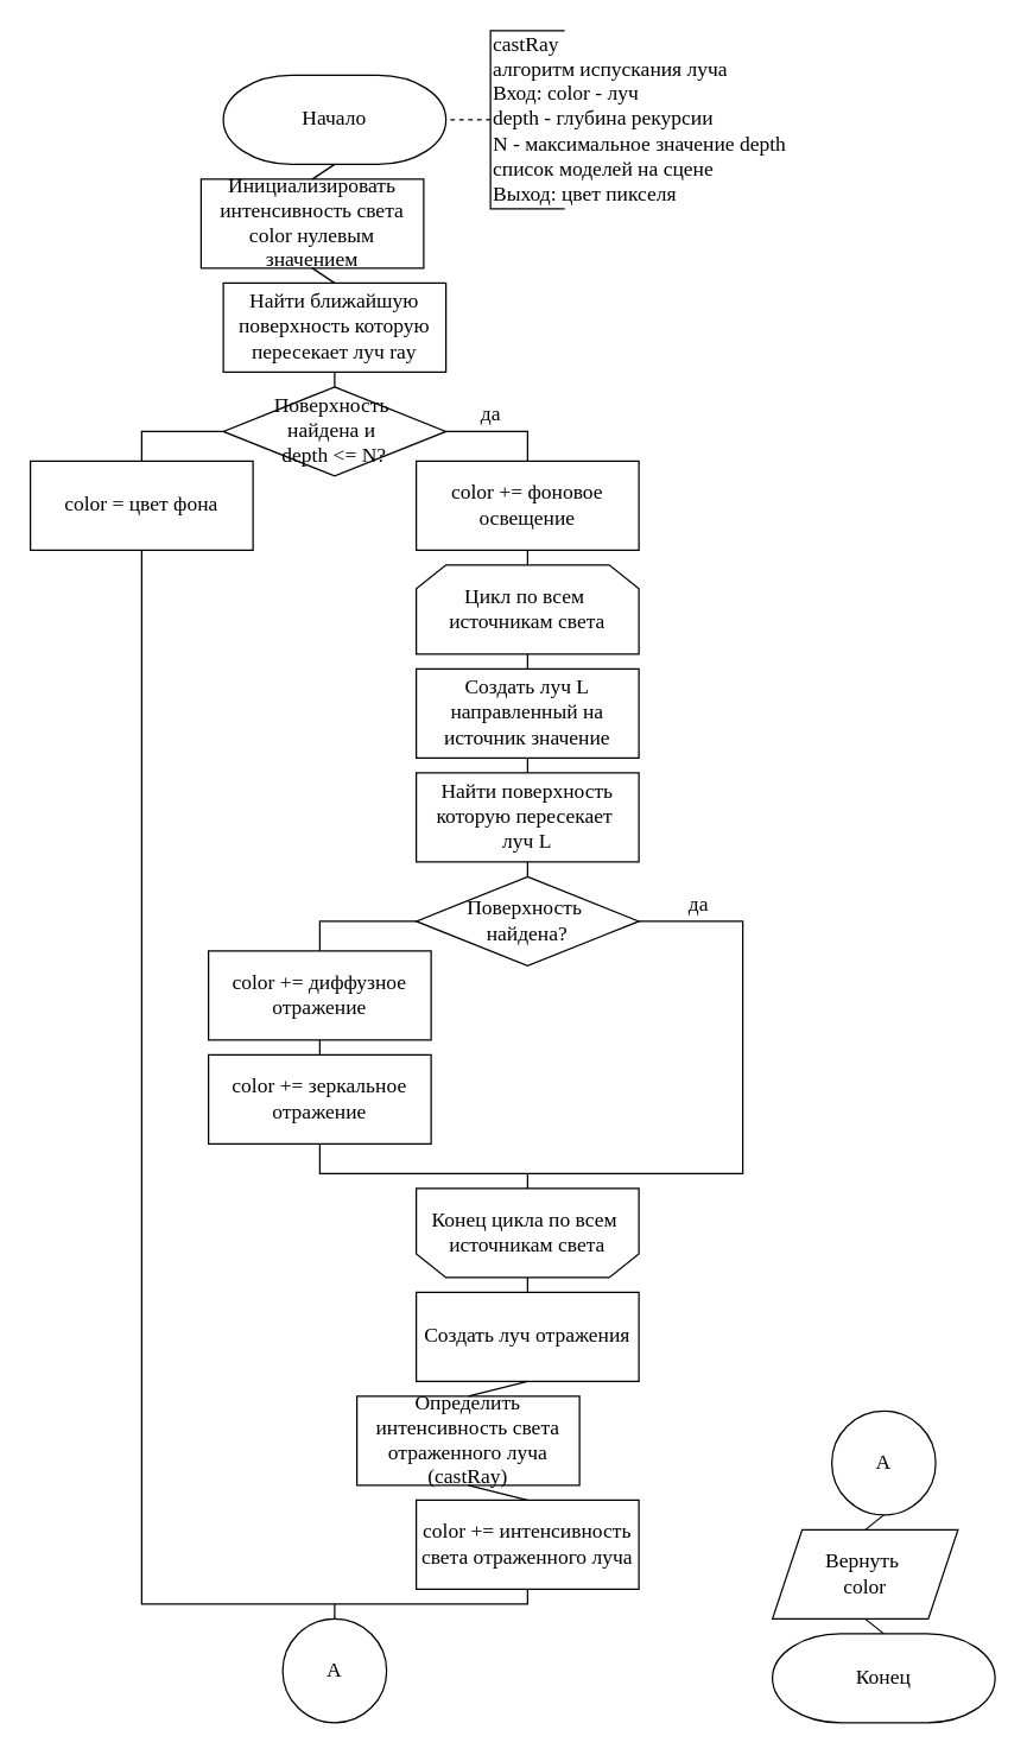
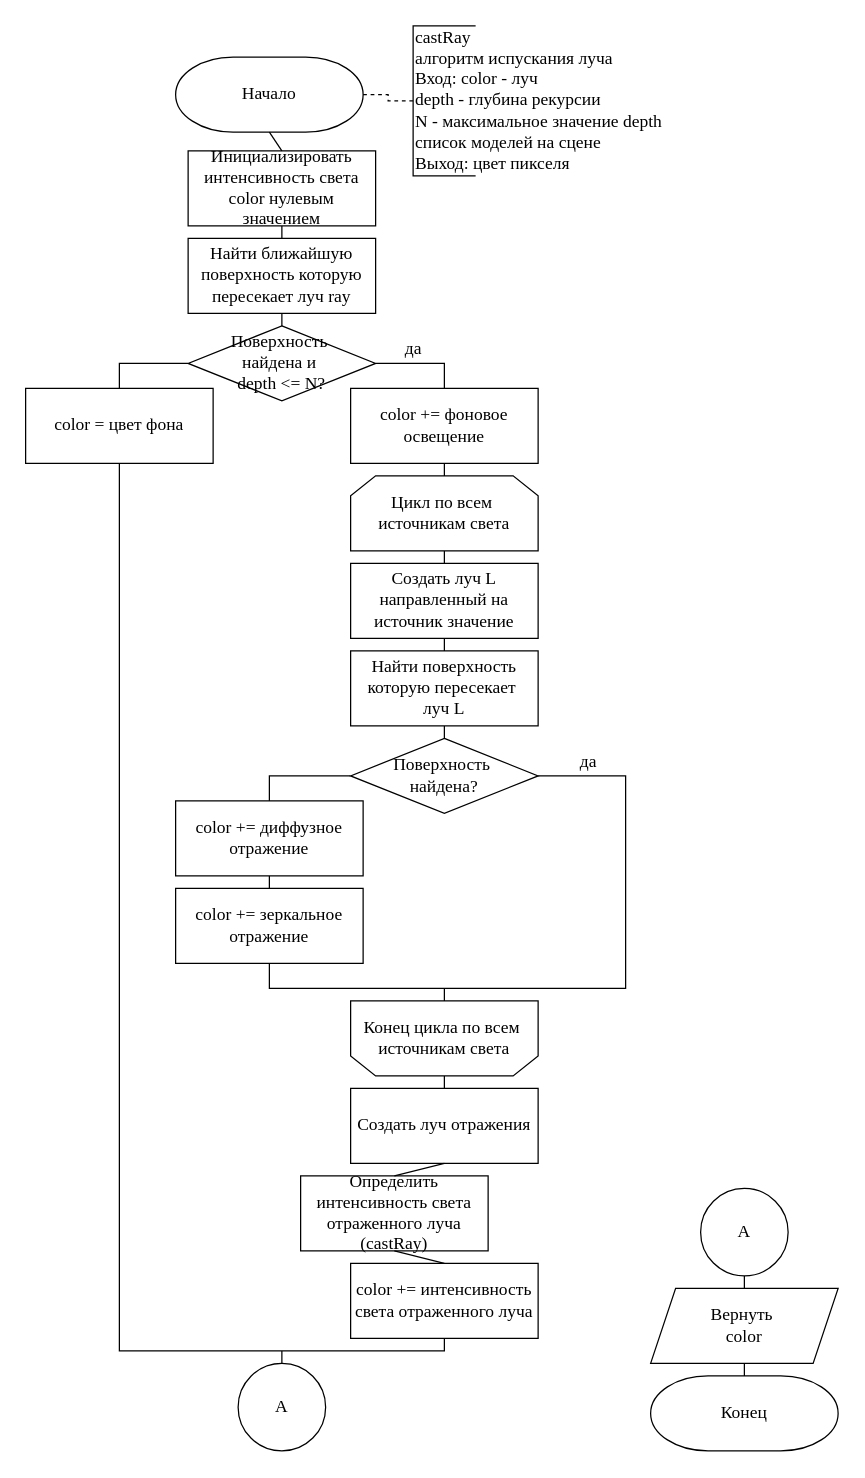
  <mxCell id="0" />
  <mxCell id="1" parent="0" />
- <mxCell id="2" value="Начало" style="strokeWidth=1;html=1;shape=mxgraph.flowchart.terminator;whiteSpace=wrap;fontFamily=Times New Roman;fontSize=14;" parent="1" vertex="1"><mxGeometry x="150" y="50" width="150" height="60" as="geometry" /></mxCell>
+ <mxCell id="2" value="Начало" style="strokeWidth=1;html=1;shape=mxgraph.flowchart.terminator;whiteSpace=wrap;fontFamily=Times New Roman;fontSize=14;" parent="1" vertex="1"><mxGeometry x="140" y="45" width="150" height="60" as="geometry" /></mxCell>
  <mxCell id="3" style="edgeStyle=orthogonalEdgeStyle;rounded=0;orthogonalLoop=1;jettySize=auto;html=1;exitX=0;exitY=0.5;exitDx=0;exitDy=0;exitPerimeter=0;endArrow=none;endFill=0;dashed=1;fontFamily=Times New Roman;entryX=1;entryY=0.5;entryDx=0;entryDy=0;entryPerimeter=0;fontSize=14;" parent="1" source="4" target="2" edge="1"><mxGeometry relative="1" as="geometry"><mxPoint x="296" y="70" as="sourcePoint" /></mxGeometry></mxCell>
  <mxCell id="4" value="&lt;font style=&quot;font-size: 14px;&quot;&gt;castRay&lt;/font&gt;&lt;div style=&quot;font-size: 14px;&quot;&gt;&lt;font style=&quot;font-size: 14px;&quot;&gt;алгоритм испускания луча&lt;/font&gt;&lt;/div&gt;&lt;div style=&quot;font-size: 14px;&quot;&gt;&lt;div style=&quot;font-size: 14px;&quot;&gt;&lt;font style=&quot;font-size: 14px;&quot;&gt;&lt;span style=&quot;background-color: rgb(255, 255, 255); white-space-collapse: preserve; font-size: 14px;&quot;&gt;Вход: &lt;/span&gt;&lt;span style=&quot;white-space-collapse: preserve; background-color: initial; font-size: 14px;&quot;&gt;color - луч&lt;/span&gt;&lt;/font&gt;&lt;/div&gt;&lt;div style=&quot;font-size: 14px;&quot;&gt;&lt;span style=&quot;white-space-collapse: preserve; font-size: 14px;&quot;&gt;&lt;font style=&quot;font-size: 14px;&quot;&gt;depth - глубина рекурсии&lt;/font&gt;&lt;/span&gt;&lt;/div&gt;&lt;div style=&quot;font-size: 14px;&quot;&gt;&lt;span style=&quot;white-space-collapse: preserve; font-size: 14px;&quot;&gt;&lt;font style=&quot;font-size: 14px;&quot;&gt;N - максимальное значение depth&lt;/font&gt;&lt;/span&gt;&lt;/div&gt;&lt;div style=&quot;font-size: 14px;&quot;&gt;&lt;font style=&quot;font-size: 14px;&quot;&gt;&lt;span style=&quot;white-space-collapse: preserve; font-size: 14px;&quot;&gt;список моделей на сцене&lt;/span&gt;&lt;span style=&quot;white-space-collapse: preserve; font-size: 14px;&quot;&gt;&lt;br style=&quot;font-size: 14px;&quot;&gt;&lt;/span&gt;&lt;/font&gt;&lt;div style=&quot;font-size: 14px;&quot;&gt;&lt;div style=&quot;font-size: 14px;&quot;&gt;&lt;span style=&quot;background-color: rgb(255, 255, 255); white-space-collapse: preserve; font-size: 14px;&quot;&gt;&lt;font style=&quot;font-size: 14px;&quot;&gt;Выход: цвет пикселя&lt;/font&gt;&lt;/span&gt;&lt;/div&gt;&lt;/div&gt;&lt;/div&gt;&lt;/div&gt;" style="strokeWidth=1;html=1;shape=mxgraph.flowchart.annotation_1;align=left;pointerEvents=1;fontFamily=Times New Roman;fontSize=14;" parent="1" vertex="1"><mxGeometry x="330" y="20" width="50" height="120" as="geometry" /></mxCell>
  <mxCell id="5" value="Найти ближайшую поверхность которую пересекает луч ray" style="rounded=0;whiteSpace=wrap;html=1;fontFamily=Times New Roman;fontSize=14;" parent="1" vertex="1"><mxGeometry x="150" y="190" width="150" height="60" as="geometry" /></mxCell>
- <mxCell id="6" value="Инициализировать интенсивность света color нулевым значением" style="rounded=0;whiteSpace=wrap;html=1;fontFamily=Times New Roman;fontSize=14;" parent="1" vertex="1"><mxGeometry x="135" y="120" width="150" height="60" as="geometry" /></mxCell>
+ <mxCell id="6" value="Инициализировать интенсивность света color нулевым значением" style="rounded=0;whiteSpace=wrap;html=1;fontFamily=Times New Roman;fontSize=14;" parent="1" vertex="1"><mxGeometry x="150" y="120" width="150" height="60" as="geometry" /></mxCell>
  <mxCell id="7" value="" style="endArrow=none;html=1;rounded=0;exitX=0.5;exitY=0;exitDx=0;exitDy=0;entryX=0.5;entryY=1;entryDx=0;entryDy=0;fontFamily=Times New Roman;fontSize=14;" parent="1" source="5" target="6" edge="1"><mxGeometry width="50" height="50" relative="1" as="geometry"><mxPoint x="190" y="400" as="sourcePoint" /><mxPoint x="220" y="250" as="targetPoint" /></mxGeometry></mxCell>
  <mxCell id="8" value="" style="endArrow=none;html=1;rounded=0;entryX=0.5;entryY=1;entryDx=0;entryDy=0;entryPerimeter=0;exitX=0.5;exitY=0;exitDx=0;exitDy=0;fontFamily=Times New Roman;fontSize=14;" parent="1" source="6" target="2" edge="1"><mxGeometry width="50" height="50" relative="1" as="geometry"><mxPoint x="170" y="100" as="sourcePoint" /><mxPoint x="220" y="50" as="targetPoint" /></mxGeometry></mxCell>
  <mxCell id="9" style="edgeStyle=orthogonalEdgeStyle;rounded=0;orthogonalLoop=1;jettySize=auto;html=1;exitX=1;exitY=0.5;exitDx=0;exitDy=0;entryX=0.5;entryY=0;entryDx=0;entryDy=0;endArrow=none;endFill=0;fontFamily=Times New Roman;fontSize=14;" parent="1" source="11" target="16" edge="1"><mxGeometry relative="1" as="geometry"><Array as="points" /></mxGeometry></mxCell>
  <mxCell id="10" style="edgeStyle=orthogonalEdgeStyle;rounded=0;orthogonalLoop=1;jettySize=auto;html=1;exitX=0;exitY=0.5;exitDx=0;exitDy=0;endArrow=none;endFill=0;fontFamily=Times New Roman;fontSize=14;" parent="1" source="11" target="40" edge="1"><mxGeometry relative="1" as="geometry" /></mxCell>
  <mxCell id="11" value="Поверхность&amp;nbsp;&lt;div style=&quot;font-size: 14px;&quot;&gt;найдена и&amp;nbsp;&lt;/div&gt;&lt;div style=&quot;font-size: 14px;&quot;&gt;depth &amp;lt;=&amp;nbsp;&lt;span style=&quot;text-align: left; white-space: pre; font-size: 14px;&quot;&gt;N&lt;/span&gt;?&lt;/div&gt;" style="rhombus;whiteSpace=wrap;html=1;fontFamily=Times New Roman;fontSize=14;" parent="1" vertex="1"><mxGeometry x="150" y="260" width="150" height="60" as="geometry" /></mxCell>
  <mxCell id="12" value="да" style="text;html=1;align=center;verticalAlign=bottom;resizable=0;points=[];autosize=1;strokeColor=none;fillColor=none;fontFamily=Times New Roman;fontSize=14;" parent="1" vertex="1"><mxGeometry x="310" y="260" width="40" height="30" as="geometry" /></mxCell>
  <mxCell id="13" value="" style="endArrow=none;html=1;rounded=0;entryX=0.5;entryY=1;entryDx=0;entryDy=0;fontFamily=Times New Roman;fontSize=14;" parent="1" source="11" target="5" edge="1"><mxGeometry width="50" height="50" relative="1" as="geometry"><mxPoint x="200" y="450" as="sourcePoint" /><mxPoint x="220" y="290" as="targetPoint" /></mxGeometry></mxCell>
  <mxCell id="14" value="&lt;font style=&quot;font-size: 14px;&quot;&gt;Цикл по всем&amp;nbsp;&lt;/font&gt;&lt;div style=&quot;font-size: 14px;&quot;&gt;&lt;span style=&quot;background-color: initial; font-size: 14px;&quot;&gt;источникам света&lt;/span&gt;&lt;/div&gt;" style="shape=loopLimit;whiteSpace=wrap;html=1;fontFamily=Times New Roman;fontSize=14;" parent="1" vertex="1"><mxGeometry x="280" y="380" width="150" height="60" as="geometry" /></mxCell>
  <mxCell id="15" value="" style="endArrow=none;html=1;rounded=0;entryX=0.5;entryY=1;entryDx=0;entryDy=0;exitX=0.5;exitY=0;exitDx=0;exitDy=0;fontFamily=Times New Roman;fontSize=14;" parent="1" source="18" target="14" edge="1"><mxGeometry width="50" height="50" relative="1" as="geometry"><mxPoint x="355" y="540" as="sourcePoint" /><mxPoint x="356" y="430" as="targetPoint" /></mxGeometry></mxCell>
  <mxCell id="16" value="color += фоновое освещение" style="rounded=0;whiteSpace=wrap;html=1;fontFamily=Times New Roman;fontSize=14;" parent="1" vertex="1"><mxGeometry x="280" y="310" width="150" height="60" as="geometry" /></mxCell>
  <mxCell id="17" value="" style="endArrow=none;html=1;rounded=0;exitX=0.5;exitY=1;exitDx=0;exitDy=0;entryX=0.5;entryY=0;entryDx=0;entryDy=0;fontFamily=Times New Roman;fontSize=14;" parent="1" source="16" target="14" edge="1"><mxGeometry width="50" height="50" relative="1" as="geometry"><mxPoint x="230" y="620" as="sourcePoint" /><mxPoint x="230" y="610" as="targetPoint" /></mxGeometry></mxCell>
  <mxCell id="18" value="Создать луч L направленный на источник значение" style="rounded=0;whiteSpace=wrap;html=1;fontFamily=Times New Roman;fontSize=14;" parent="1" vertex="1"><mxGeometry x="280" y="450" width="150" height="60" as="geometry" /></mxCell>
  <mxCell id="19" value="Найти поверхность которую пересекает&amp;nbsp;&lt;div style=&quot;font-size: 14px;&quot;&gt;луч L&lt;/div&gt;" style="rounded=0;whiteSpace=wrap;html=1;fontFamily=Times New Roman;fontSize=14;" parent="1" vertex="1"><mxGeometry x="280" y="520" width="150" height="60" as="geometry" /></mxCell>
  <mxCell id="20" value="" style="endArrow=none;html=1;rounded=0;exitX=0.5;exitY=0;exitDx=0;exitDy=0;entryX=0.5;entryY=1;entryDx=0;entryDy=0;fontFamily=Times New Roman;fontSize=14;" parent="1" source="19" target="18" edge="1"><mxGeometry width="50" height="50" relative="1" as="geometry"><mxPoint x="230" y="620" as="sourcePoint" /><mxPoint x="230" y="610" as="targetPoint" /></mxGeometry></mxCell>
  <mxCell id="21" style="edgeStyle=orthogonalEdgeStyle;rounded=0;orthogonalLoop=1;jettySize=auto;html=1;exitX=1;exitY=0.5;exitDx=0;exitDy=0;endArrow=none;endFill=0;entryX=0.5;entryY=1;entryDx=0;entryDy=0;fontFamily=Times New Roman;fontSize=14;" parent="1" source="23" target="27" edge="1"><mxGeometry relative="1" as="geometry"><Array as="points"><mxPoint x="500" y="620" /><mxPoint x="500" y="790" /><mxPoint x="215" y="790" /></Array><mxPoint x="210" y="870" as="targetPoint" /></mxGeometry></mxCell>
  <mxCell id="22" style="edgeStyle=orthogonalEdgeStyle;rounded=0;orthogonalLoop=1;jettySize=auto;html=1;exitX=0;exitY=0.5;exitDx=0;exitDy=0;entryX=0.5;entryY=0;entryDx=0;entryDy=0;endArrow=none;endFill=0;fontFamily=Times New Roman;fontSize=14;" parent="1" source="23" target="26" edge="1"><mxGeometry relative="1" as="geometry" /></mxCell>
  <mxCell id="23" value="Поверхность&amp;nbsp;&lt;div style=&quot;font-size: 14px;&quot;&gt;найдена&lt;span style=&quot;background-color: initial; font-size: 14px;&quot;&gt;?&lt;/span&gt;&lt;/div&gt;" style="rhombus;whiteSpace=wrap;html=1;fontFamily=Times New Roman;fontSize=14;" parent="1" vertex="1"><mxGeometry x="280" y="590" width="150" height="60" as="geometry" /></mxCell>
  <mxCell id="24" value="да" style="text;html=1;align=center;verticalAlign=bottom;resizable=0;points=[];autosize=1;strokeColor=none;fillColor=none;fontFamily=Times New Roman;fontSize=14;" parent="1" vertex="1"><mxGeometry x="450" y="590" width="40" height="30" as="geometry" /></mxCell>
  <mxCell id="25" value="" style="endArrow=none;html=1;rounded=0;entryX=0.5;entryY=1;entryDx=0;entryDy=0;fontFamily=Times New Roman;fontSize=14;" parent="1" source="23" target="19" edge="1"><mxGeometry width="50" height="50" relative="1" as="geometry"><mxPoint x="335" y="810" as="sourcePoint" /><mxPoint x="355" y="610" as="targetPoint" /></mxGeometry></mxCell>
  <mxCell id="26" value="color += диффузное отражение" style="rounded=0;whiteSpace=wrap;html=1;fontFamily=Times New Roman;fontSize=14;" parent="1" vertex="1"><mxGeometry x="140" y="640" width="150" height="60" as="geometry" /></mxCell>
  <mxCell id="27" value="color += зеркальное отражение" style="rounded=0;whiteSpace=wrap;html=1;fontFamily=Times New Roman;fontSize=14;" parent="1" vertex="1"><mxGeometry x="140" y="710" width="150" height="60" as="geometry" /></mxCell>
  <mxCell id="28" value="" style="endArrow=none;html=1;rounded=0;exitX=0.5;exitY=1;exitDx=0;exitDy=0;entryX=0.5;entryY=0;entryDx=0;entryDy=0;fontFamily=Times New Roman;fontSize=14;" parent="1" source="26" target="27" edge="1"><mxGeometry width="50" height="50" relative="1" as="geometry"><mxPoint x="505" y="710" as="sourcePoint" /><mxPoint x="505" y="720" as="targetPoint" /></mxGeometry></mxCell>
  <mxCell id="29" style="edgeStyle=orthogonalEdgeStyle;rounded=0;orthogonalLoop=1;jettySize=auto;html=1;exitX=0.5;exitY=0;exitDx=0;exitDy=0;endArrow=none;endFill=0;fontFamily=Times New Roman;fontSize=14;" parent="1" source="30" edge="1"><mxGeometry relative="1" as="geometry"><mxPoint x="355" y="790" as="targetPoint" /></mxGeometry></mxCell>
  <mxCell id="30" value="Конец цикла по всем&amp;nbsp;&lt;div style=&quot;font-size: 14px;&quot;&gt;&lt;span style=&quot;background-color: initial; font-size: 14px;&quot;&gt;источникам света&lt;/span&gt;&lt;/div&gt;" style="shape=loopLimit;whiteSpace=wrap;html=1;flipV=1;fontFamily=Times New Roman;fontSize=14;" parent="1" vertex="1"><mxGeometry x="280" y="800" width="150" height="60" as="geometry" /></mxCell>
  <mxCell id="31" value="Создать луч отражения" style="rounded=0;whiteSpace=wrap;html=1;fontFamily=Times New Roman;fontSize=14;" parent="1" vertex="1"><mxGeometry x="280" y="870" width="150" height="60" as="geometry" /></mxCell>
  <mxCell id="32" value="" style="endArrow=none;html=1;rounded=0;exitX=0.5;exitY=0;exitDx=0;exitDy=0;entryX=0.5;entryY=1;entryDx=0;entryDy=0;fontFamily=Times New Roman;fontSize=14;" parent="1" source="31" target="30" edge="1"><mxGeometry width="50" height="50" relative="1" as="geometry"><mxPoint x="220" y="1000" as="sourcePoint" /><mxPoint x="345" y="890" as="targetPoint" /></mxGeometry></mxCell>
  <mxCell id="33" value="Определить интенсивность света отраженного луча (castRay)" style="rounded=0;whiteSpace=wrap;html=1;fontFamily=Times New Roman;fontSize=14;" parent="1" vertex="1"><mxGeometry x="240" y="940" width="150" height="60" as="geometry" /></mxCell>
  <mxCell id="34" value="" style="endArrow=none;html=1;rounded=0;exitX=0.5;exitY=0;exitDx=0;exitDy=0;entryX=0.5;entryY=1;entryDx=0;entryDy=0;fontFamily=Times New Roman;fontSize=14;" parent="1" source="33" target="31" edge="1"><mxGeometry width="50" height="50" relative="1" as="geometry"><mxPoint x="230" y="1110" as="sourcePoint" /><mxPoint x="355" y="1000" as="targetPoint" /></mxGeometry></mxCell>
  <mxCell id="35" style="edgeStyle=orthogonalEdgeStyle;rounded=0;orthogonalLoop=1;jettySize=auto;html=1;exitX=0.5;exitY=1;exitDx=0;exitDy=0;entryX=0.5;entryY=1;entryDx=0;entryDy=0;endArrow=none;endFill=0;fontFamily=Times New Roman;fontSize=14;" parent="1" source="36" target="40" edge="1"><mxGeometry relative="1" as="geometry"><Array as="points"><mxPoint x="355" y="1080" /><mxPoint x="95" y="1080" /></Array></mxGeometry></mxCell>
  <mxCell id="36" value="color += интенсивность света отраженного луча" style="rounded=0;whiteSpace=wrap;html=1;fontFamily=Times New Roman;fontSize=14;" parent="1" vertex="1"><mxGeometry x="280" y="1010" width="150" height="60" as="geometry" /></mxCell>
  <mxCell id="37" value="" style="endArrow=none;html=1;rounded=0;exitX=0.5;exitY=1;exitDx=0;exitDy=0;entryX=0.5;entryY=0;entryDx=0;entryDy=0;fontFamily=Times New Roman;fontSize=14;" parent="1" source="33" target="36" edge="1"><mxGeometry width="50" height="50" relative="1" as="geometry"><mxPoint x="215" y="1010" as="sourcePoint" /><mxPoint x="505" y="1030" as="targetPoint" /></mxGeometry></mxCell>
  <mxCell id="38" style="edgeStyle=orthogonalEdgeStyle;rounded=0;orthogonalLoop=1;jettySize=auto;html=1;exitX=0.5;exitY=0;exitDx=0;exitDy=0;exitPerimeter=0;endArrow=none;endFill=0;fontFamily=Times New Roman;fontSize=14;" parent="1" edge="1"><mxGeometry relative="1" as="geometry"><mxPoint x="225" y="1080" as="targetPoint" /><mxPoint x="225" y="1090" as="sourcePoint" /></mxGeometry></mxCell>
  <mxCell id="39" value="&lt;font style=&quot;font-size: 14px;&quot;&gt;A&lt;/font&gt;" style="strokeWidth=1;html=1;shape=mxgraph.flowchart.start_2;whiteSpace=wrap;rounded=0;strokeColor=default;fontSize=14;fontFamily=Times New Roman;" parent="1" vertex="1"><mxGeometry x="190" y="1090" width="70" height="70" as="geometry" /></mxCell>
  <mxCell id="40" value="color = цвет фона" style="rounded=0;whiteSpace=wrap;html=1;fontFamily=Times New Roman;fontSize=14;" parent="1" vertex="1"><mxGeometry x="20" y="310" width="150" height="60" as="geometry" /></mxCell>
  <mxCell id="41" value="&lt;font style=&quot;font-size: 14px;&quot;&gt;A&lt;/font&gt;" style="strokeWidth=1;html=1;shape=mxgraph.flowchart.start_2;whiteSpace=wrap;rounded=0;strokeColor=default;fontSize=14;fontFamily=Times New Roman;" parent="1" vertex="1"><mxGeometry x="560" y="950" width="70" height="70" as="geometry" /></mxCell>
  <mxCell id="42" value="" style="endArrow=none;html=1;rounded=0;entryX=0.5;entryY=1;entryDx=0;entryDy=0;exitX=0.5;exitY=0;exitDx=0;exitDy=0;entryPerimeter=0;fontFamily=Times New Roman;fontSize=14;" parent="1" source="45" target="41" edge="1"><mxGeometry width="50" height="50" relative="1" as="geometry"><mxPoint x="594" y="1120" as="sourcePoint" /><mxPoint x="594" y="1070" as="targetPoint" /></mxGeometry></mxCell>
  <mxCell id="43" value="Конец" style="strokeWidth=1;html=1;shape=mxgraph.flowchart.terminator;whiteSpace=wrap;fontFamily=Times New Roman;fontSize=14;" parent="1" vertex="1"><mxGeometry x="520" y="1100" width="150" height="60" as="geometry" /></mxCell>
  <mxCell id="44" value="" style="endArrow=none;html=1;rounded=0;entryX=0.5;entryY=0;entryDx=0;entryDy=0;entryPerimeter=0;exitX=0.5;exitY=1;exitDx=0;exitDy=0;fontFamily=Times New Roman;fontSize=14;" parent="1" source="45" target="43" edge="1"><mxGeometry width="50" height="50" relative="1" as="geometry"><mxPoint x="594" y="1140" as="sourcePoint" /><mxPoint x="624" y="1090" as="targetPoint" /></mxGeometry></mxCell>
- <mxCell id="45" value="Вернуть&amp;nbsp;&lt;div style=&quot;font-size: 14px;&quot;&gt;color&lt;/div&gt;" style="shape=parallelogram;perimeter=parallelogramPerimeter;whiteSpace=wrap;html=1;fixedSize=1;fontFamily=Times New Roman;fontSize=14;" parent="1" vertex="1"><mxGeometry x="520" y="1030" width="125" height="60" as="geometry" /></mxCell>
+ <mxCell id="45" value="Вернуть&amp;nbsp;&lt;div style=&quot;font-size: 14px;&quot;&gt;color&lt;/div&gt;" style="shape=parallelogram;perimeter=parallelogramPerimeter;whiteSpace=wrap;html=1;fixedSize=1;fontFamily=Times New Roman;fontSize=14;" parent="1" vertex="1"><mxGeometry x="520" y="1030" width="150" height="60" as="geometry" /></mxCell>
